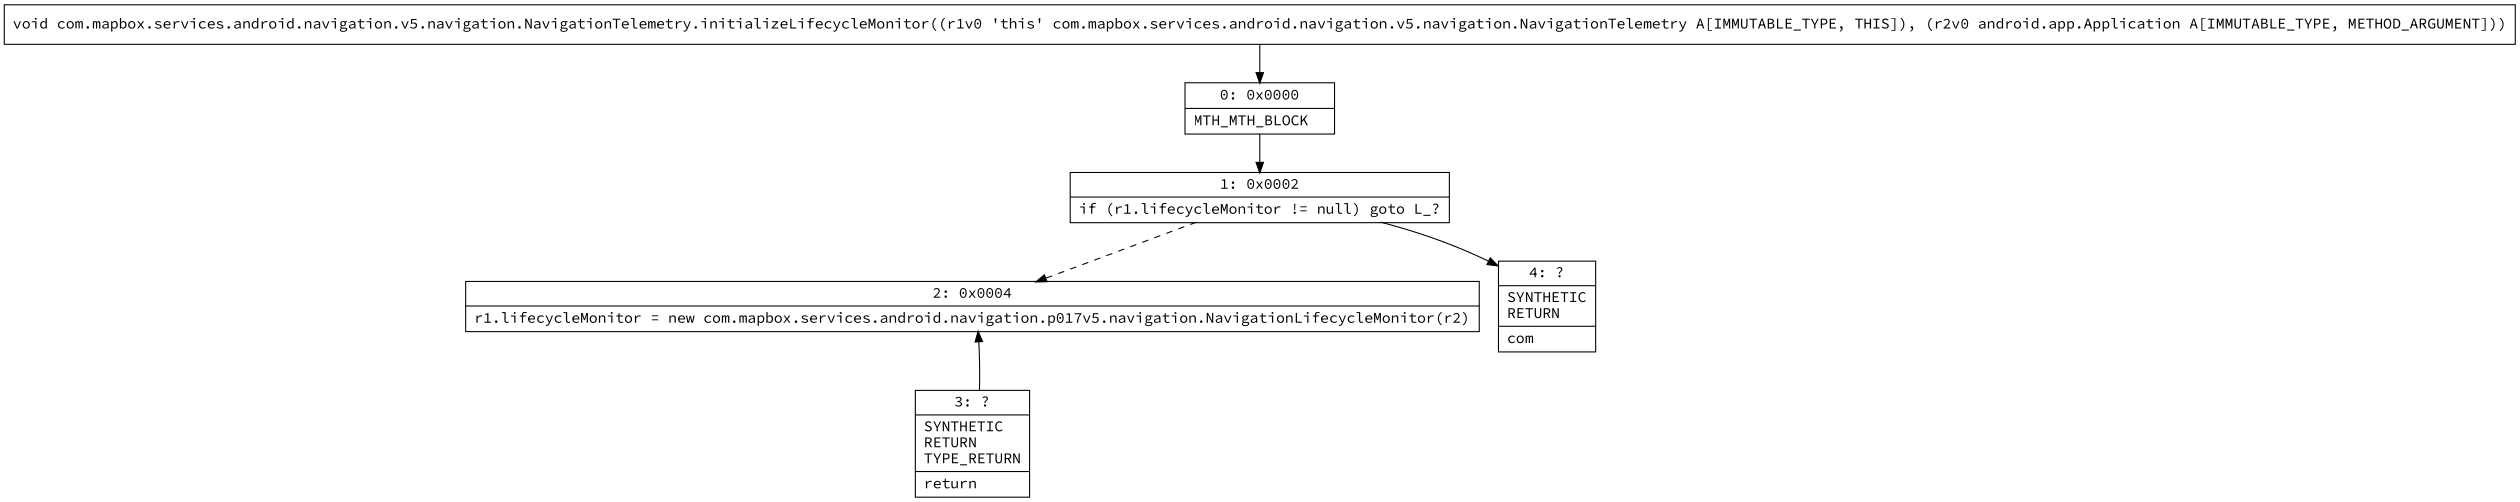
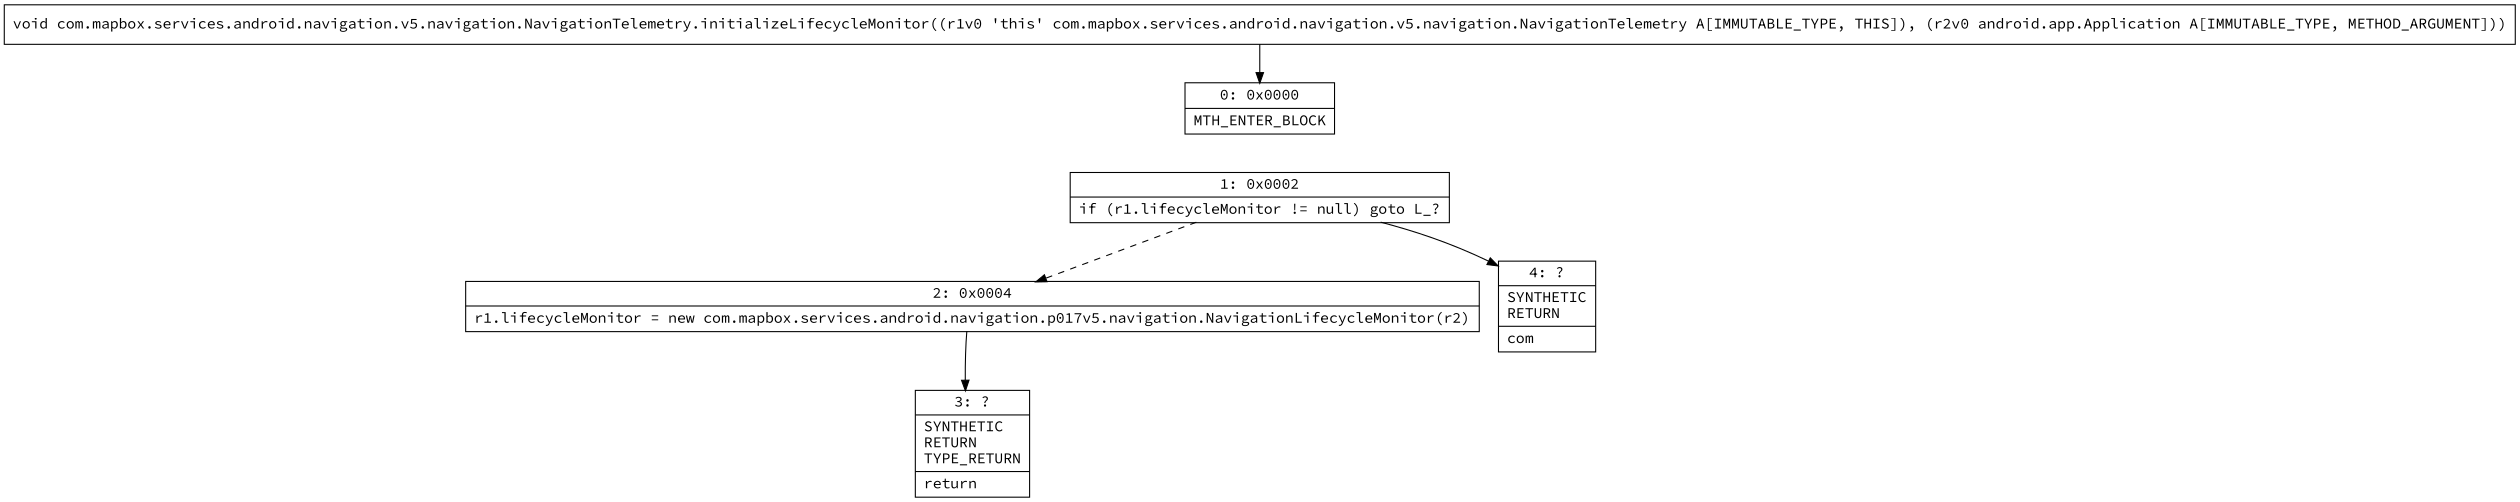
  digraph {
    fontname="Source Code Pro"
    node [fontname="Source Code Pro" shape=record]
    edge [fontname="Source Code Pro"]
-   n1 [label="{0\:\ 0x0000|MTH_MTH_BLOCK\l}"]
+   n1 [label="{0\:\ 0x0000|MTH_ENTER_BLOCK\l}"]
    n2 [label="{1\:\ 0x0002|if (r1.lifecycleMonitor != null) goto L_?\l}"]
    n3 [label="{2\:\ 0x0004|r1.lifecycleMonitor = new com.mapbox.services.android.navigation.p017v5.navigation.NavigationLifecycleMonitor(r2)\l}"]
    n4 [label="{4\:\ ?|SYNTHETIC\lRETURN\l|com\l}"]
    n5 [label="{3\:\ ?|SYNTHETIC\lRETURN\lTYPE_RETURN\l|return\l}"]
    n6 [label="{void com.mapbox.services.android.navigation.v5.navigation.NavigationTelemetry.initializeLifecycleMonitor((r1v0 'this' com.mapbox.services.android.navigation.v5.navigation.NavigationTelemetry A[IMMUTABLE_TYPE, THIS]), (r2v0 android.app.Application A[IMMUTABLE_TYPE, METHOD_ARGUMENT])) }"]
-   n1 -> n2
    n2 -> n3 [style=dashed]
    n2 -> n4
-   n5 -> n3
+   n3 -> n5
    n6 -> n1
  }
